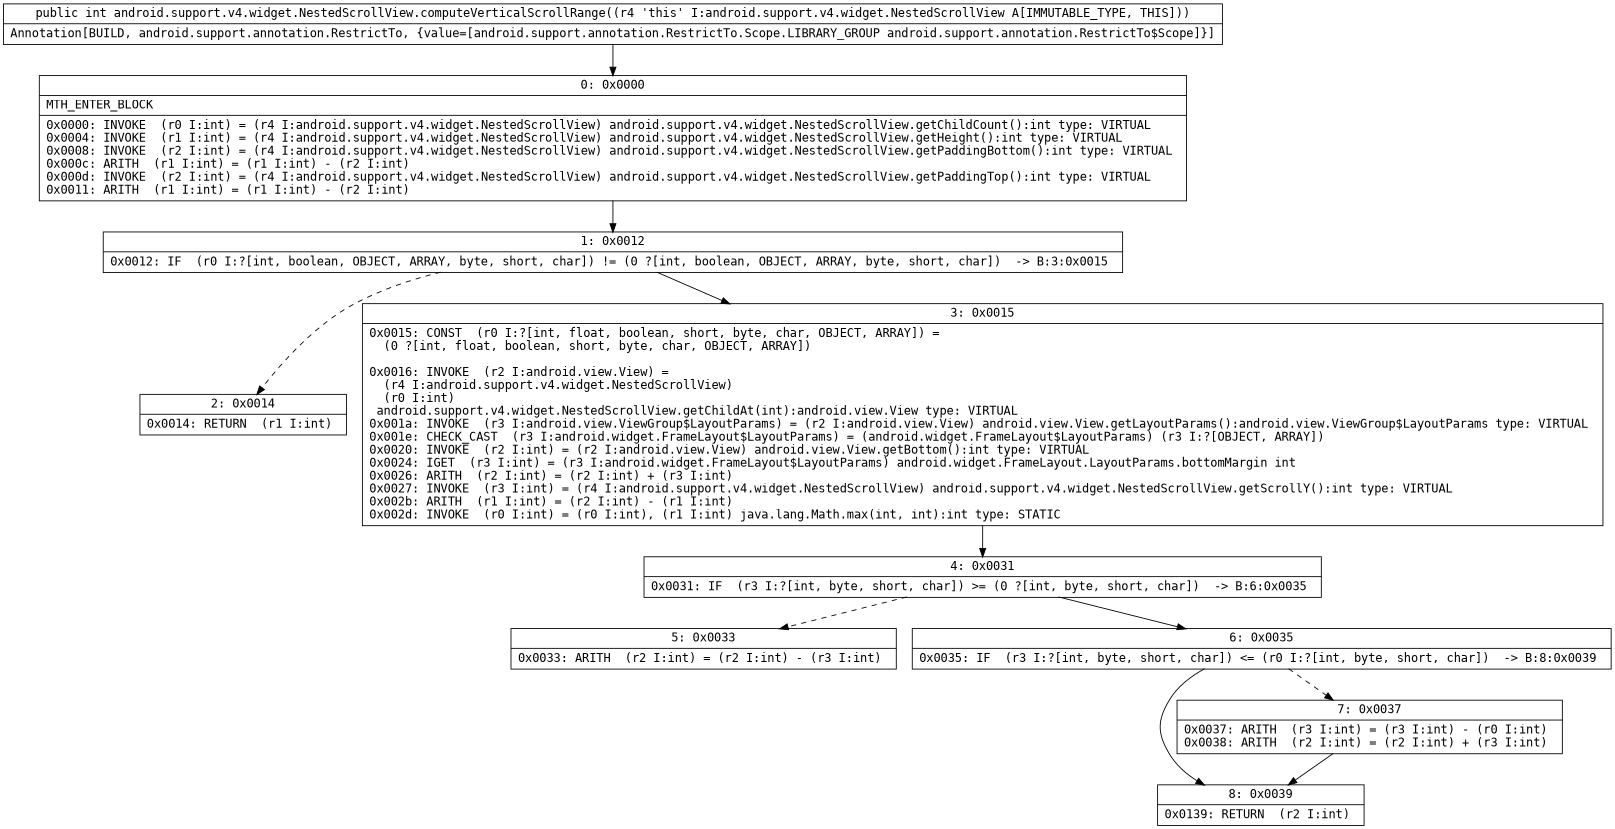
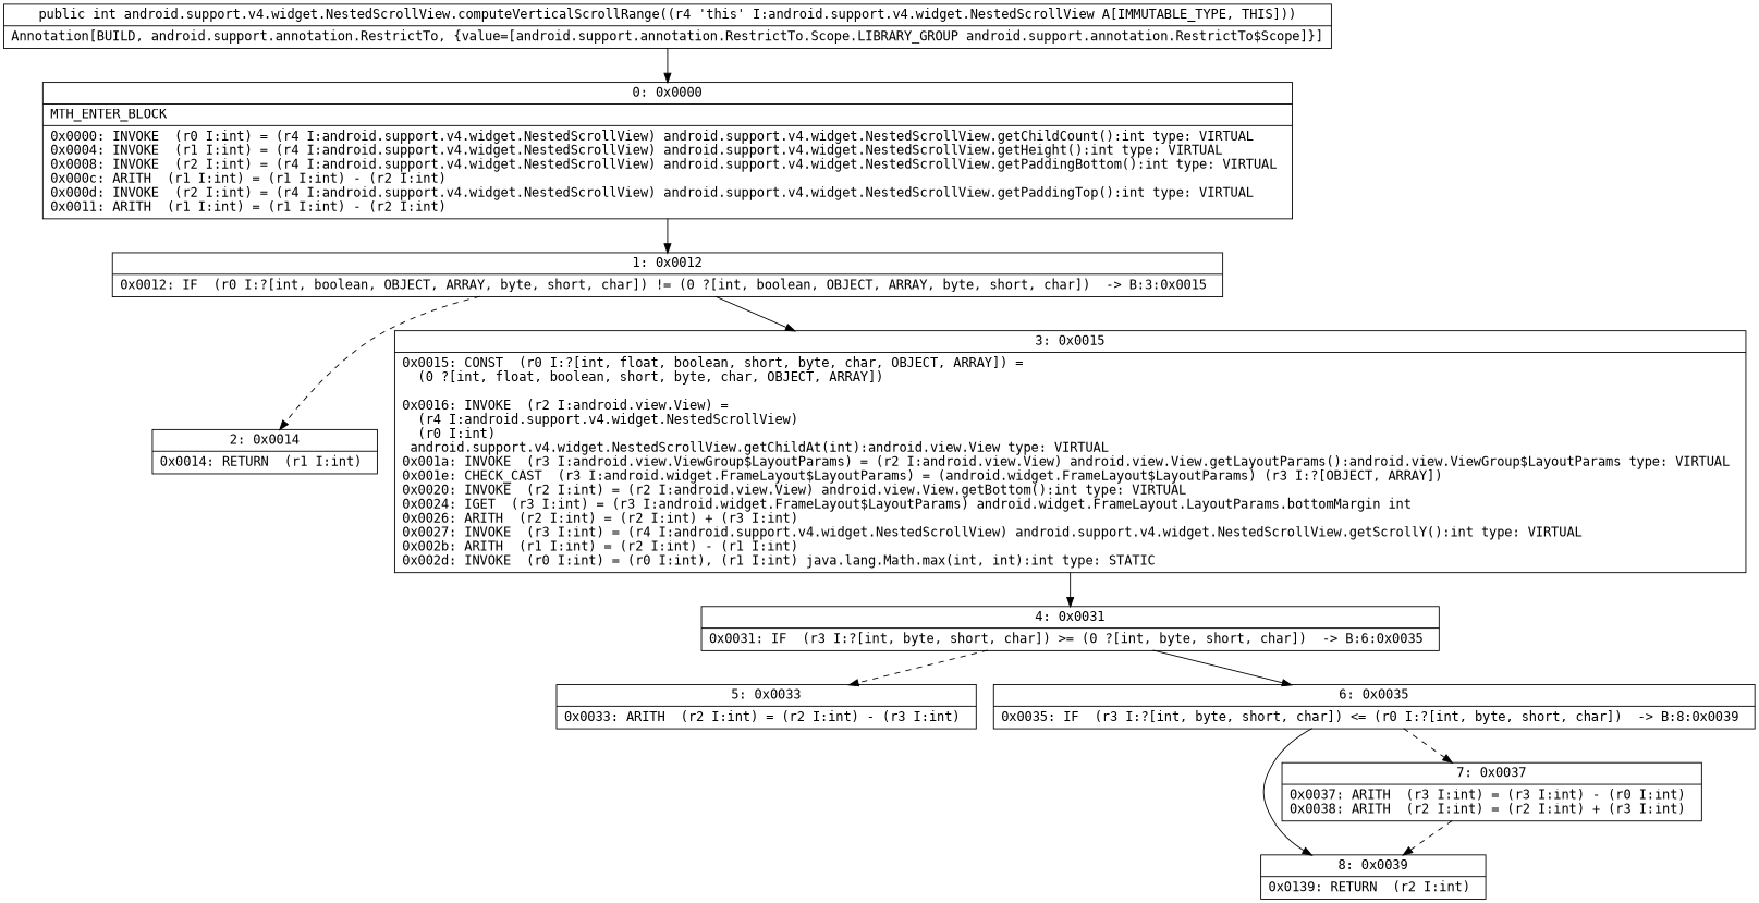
  digraph {
    fontname="DejaVu Sans Mono"
    node [fontname="DejaVu Sans Mono" shape=record]
    edge [fontname="DejaVu Sans Mono"]
    n1 [label="{0\:\ 0x0000|MTH_ENTER_BLOCK\l|0x0000: INVOKE  (r0 I:int) = (r4 I:android.support.v4.widget.NestedScrollView) android.support.v4.widget.NestedScrollView.getChildCount():int type: VIRTUAL \l0x0004: INVOKE  (r1 I:int) = (r4 I:android.support.v4.widget.NestedScrollView) android.support.v4.widget.NestedScrollView.getHeight():int type: VIRTUAL \l0x0008: INVOKE  (r2 I:int) = (r4 I:android.support.v4.widget.NestedScrollView) android.support.v4.widget.NestedScrollView.getPaddingBottom():int type: VIRTUAL \l0x000c: ARITH  (r1 I:int) = (r1 I:int) \- (r2 I:int) \l0x000d: INVOKE  (r2 I:int) = (r4 I:android.support.v4.widget.NestedScrollView) android.support.v4.widget.NestedScrollView.getPaddingTop():int type: VIRTUAL \l0x0011: ARITH  (r1 I:int) = (r1 I:int) \- (r2 I:int) \l}"]
    n2 [label="{1\:\ 0x0012|0x0012: IF  (r0 I:?[int, boolean, OBJECT, ARRAY, byte, short, char]) != (0 ?[int, boolean, OBJECT, ARRAY, byte, short, char])  \-\> B:3:0x0015 \l}"]
    n3 [label="{2\:\ 0x0014|0x0014: RETURN  (r1 I:int) \l}"]
    n4 [label="{3\:\ 0x0015|0x0015: CONST  (r0 I:?[int, float, boolean, short, byte, char, OBJECT, ARRAY]) = \l  (0 ?[int, float, boolean, short, byte, char, OBJECT, ARRAY])\l \l0x0016: INVOKE  (r2 I:android.view.View) = \l  (r4 I:android.support.v4.widget.NestedScrollView)\l  (r0 I:int)\l android.support.v4.widget.NestedScrollView.getChildAt(int):android.view.View type: VIRTUAL \l0x001a: INVOKE  (r3 I:android.view.ViewGroup$LayoutParams) = (r2 I:android.view.View) android.view.View.getLayoutParams():android.view.ViewGroup$LayoutParams type: VIRTUAL \l0x001e: CHECK_CAST  (r3 I:android.widget.FrameLayout$LayoutParams) = (android.widget.FrameLayout$LayoutParams) (r3 I:?[OBJECT, ARRAY]) \l0x0020: INVOKE  (r2 I:int) = (r2 I:android.view.View) android.view.View.getBottom():int type: VIRTUAL \l0x0024: IGET  (r3 I:int) = (r3 I:android.widget.FrameLayout$LayoutParams) android.widget.FrameLayout.LayoutParams.bottomMargin int \l0x0026: ARITH  (r2 I:int) = (r2 I:int) + (r3 I:int) \l0x0027: INVOKE  (r3 I:int) = (r4 I:android.support.v4.widget.NestedScrollView) android.support.v4.widget.NestedScrollView.getScrollY():int type: VIRTUAL \l0x002b: ARITH  (r1 I:int) = (r2 I:int) \- (r1 I:int) \l0x002d: INVOKE  (r0 I:int) = (r0 I:int), (r1 I:int) java.lang.Math.max(int, int):int type: STATIC \l}"]
    n5 [label="{4\:\ 0x0031|0x0031: IF  (r3 I:?[int, byte, short, char]) \>= (0 ?[int, byte, short, char])  \-\> B:6:0x0035 \l}"]
    n6 [label="{5\:\ 0x0033|0x0033: ARITH  (r2 I:int) = (r2 I:int) \- (r3 I:int) \l}"]
    n7 [label="{6\:\ 0x0035|0x0035: IF  (r3 I:?[int, byte, short, char]) \<= (r0 I:?[int, byte, short, char])  \-\> B:8:0x0039 \l}"]
    n8 [label="{8\:\ 0x0039|0x0139: RETURN  (r2 I:int) \l}"]
    n9 [label="{7\:\ 0x0037|0x0037: ARITH  (r3 I:int) = (r3 I:int) \- (r0 I:int) \l0x0038: ARITH  (r2 I:int) = (r2 I:int) + (r3 I:int) \l}"]
    n10 [label="{public int android.support.v4.widget.NestedScrollView.computeVerticalScrollRange((r4 'this' I:android.support.v4.widget.NestedScrollView A[IMMUTABLE_TYPE, THIS]))  | Annotation[BUILD, android.support.annotation.RestrictTo, \{value=[android.support.annotation.RestrictTo.Scope.LIBRARY_GROUP android.support.annotation.RestrictTo$Scope]\}]\l}"]
    n1 -> n2
    n2 -> n3 [style=dashed]
    n2 -> n4
    n4 -> n5
    n5 -> n6 [style=dashed]
    n5 -> n7
    n7 -> n8
    n7 -> n9 [style=dashed]
-   n9 -> n8
+   n9 -> n8 [style=dashed]
    n10 -> n1
  }
